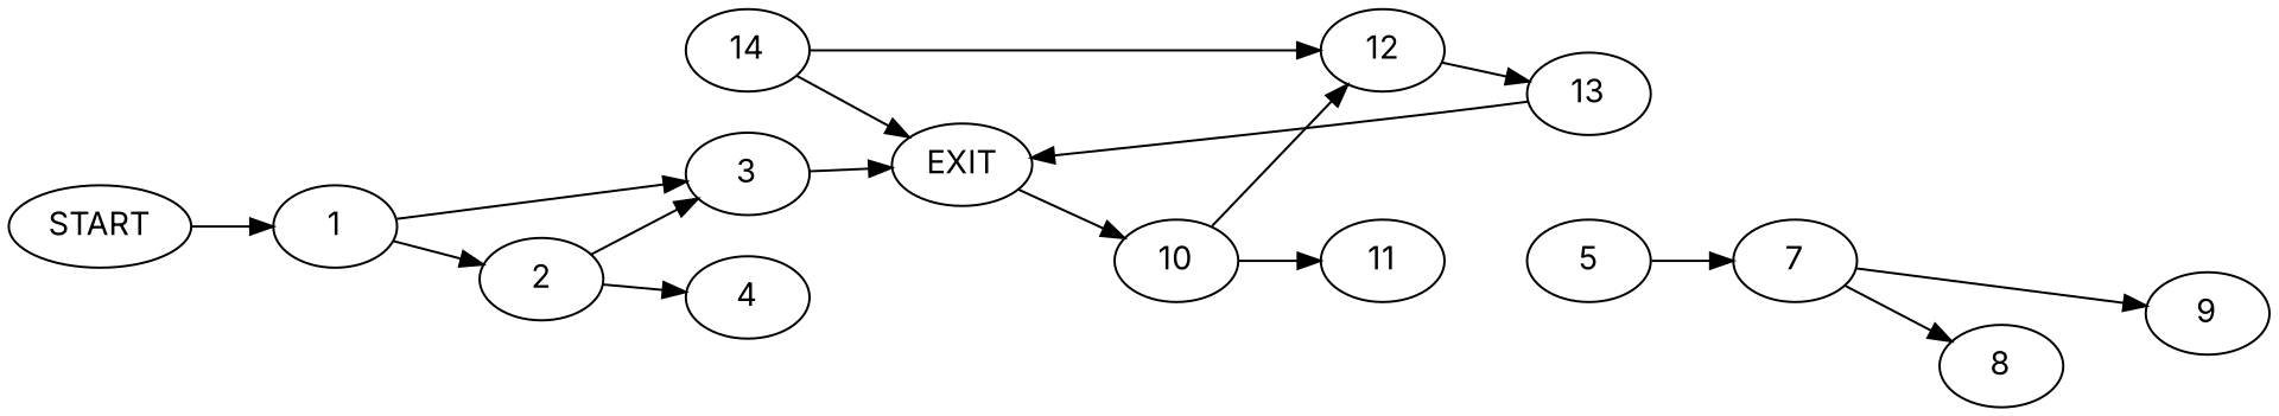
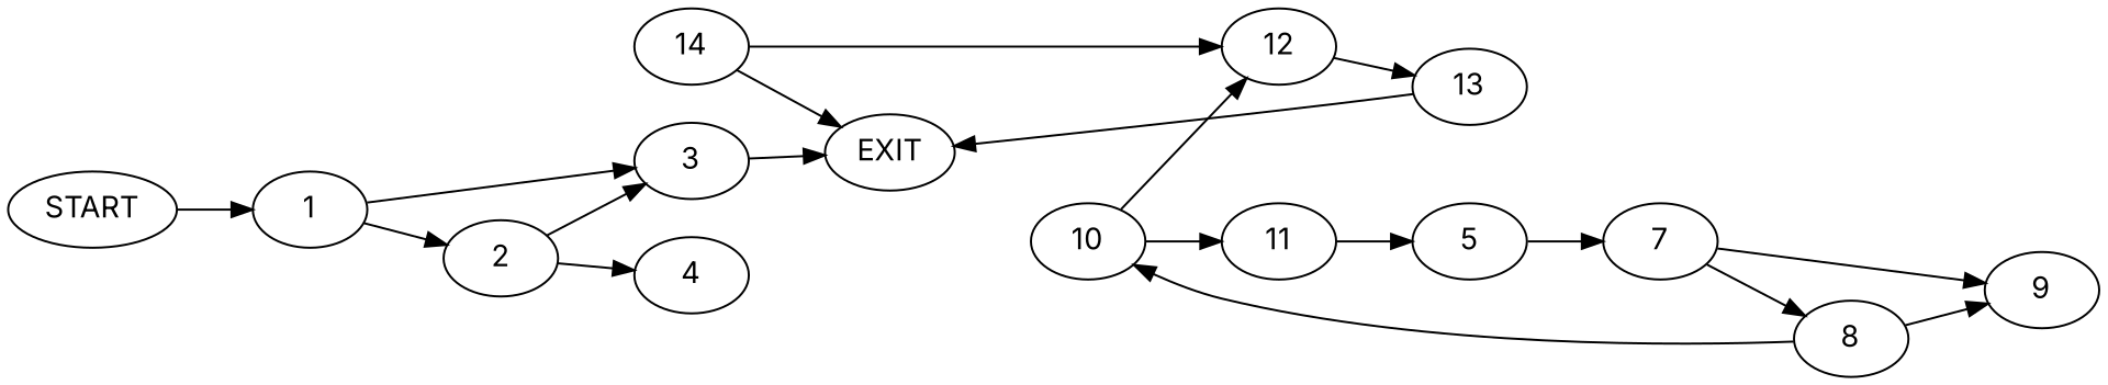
  digraph {
    fontname=Inter
    rankdir=LR
    node [fontname=Inter]
    edge [fontname=Inter]
    n1 [label=START]
    1
    2
    3
    n5 [label=EXIT]
    4
    5
    7
    8
    9
    10
    11
    12
    13
    14
    n1 -> 1
    1 -> 2
    1 -> 3
    2 -> 3
    2 -> 4
    3 -> n5
    5 -> 7
    7 -> 8
    7 -> 9
-   n5 -> 10
+   8 -> 9
+   8 -> 10
    10 -> 11
    10 -> 12
+   11 -> 5
    12 -> 13
    13 -> n5
    14 -> n5
    14 -> 12
  }
